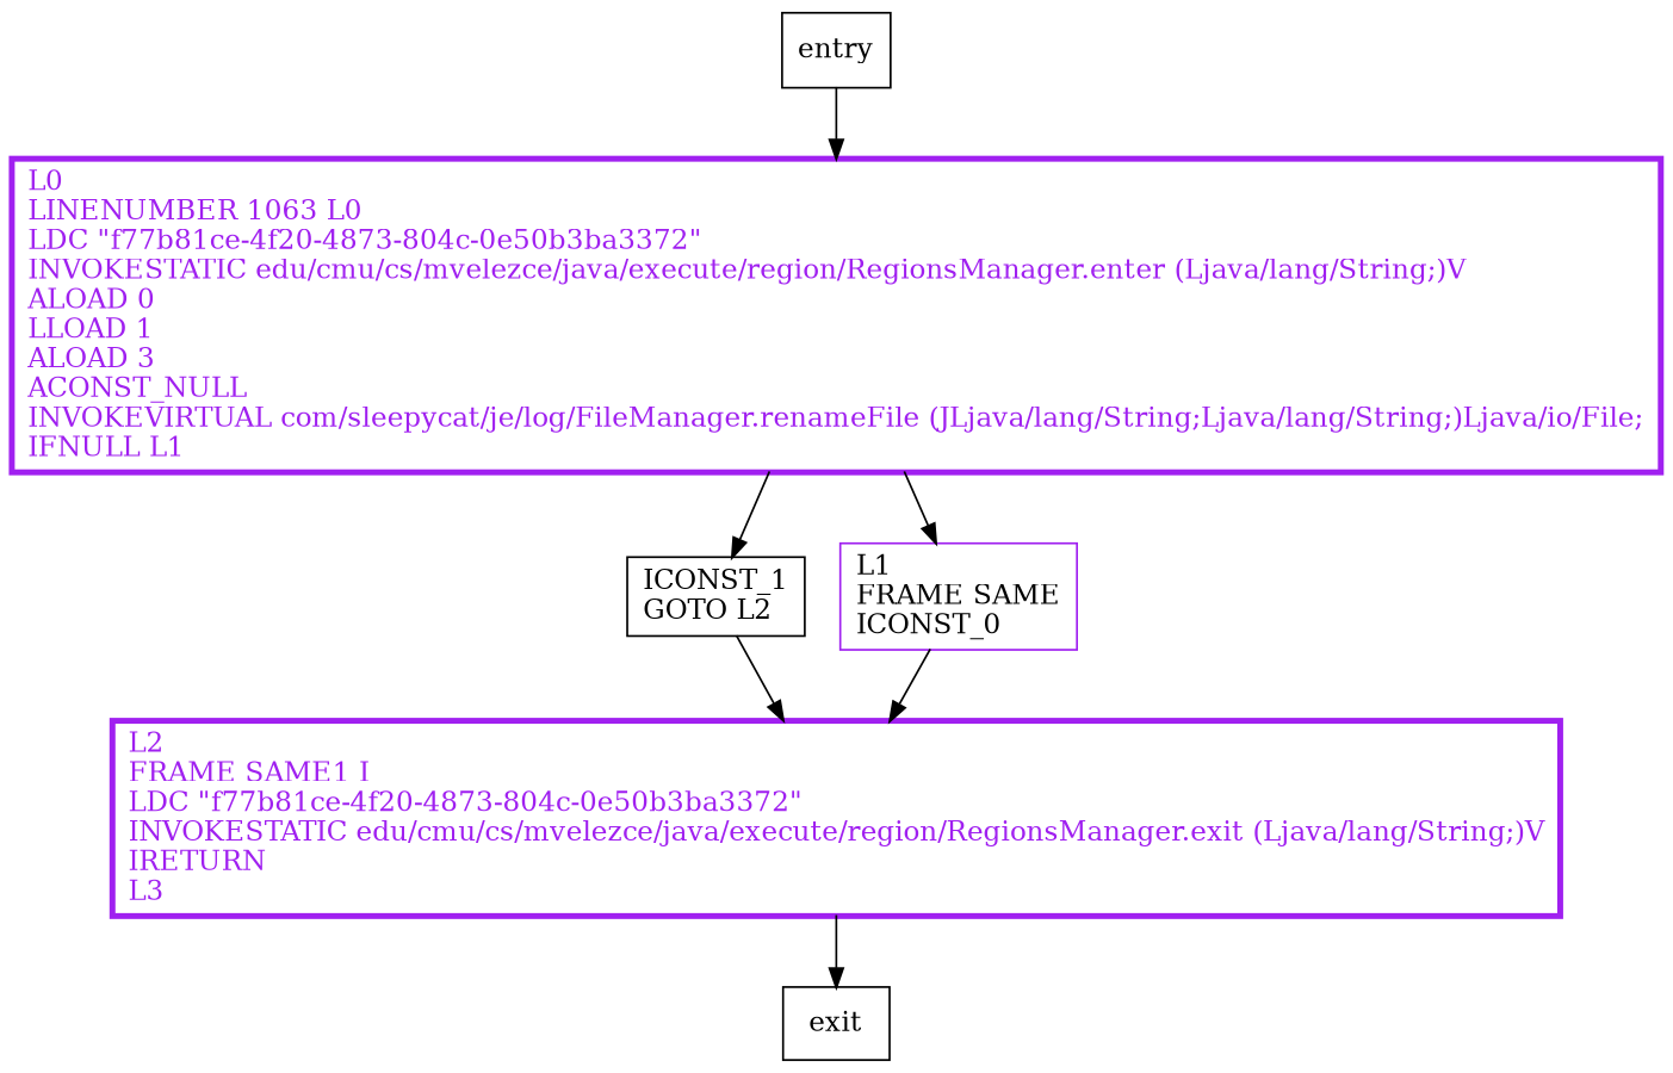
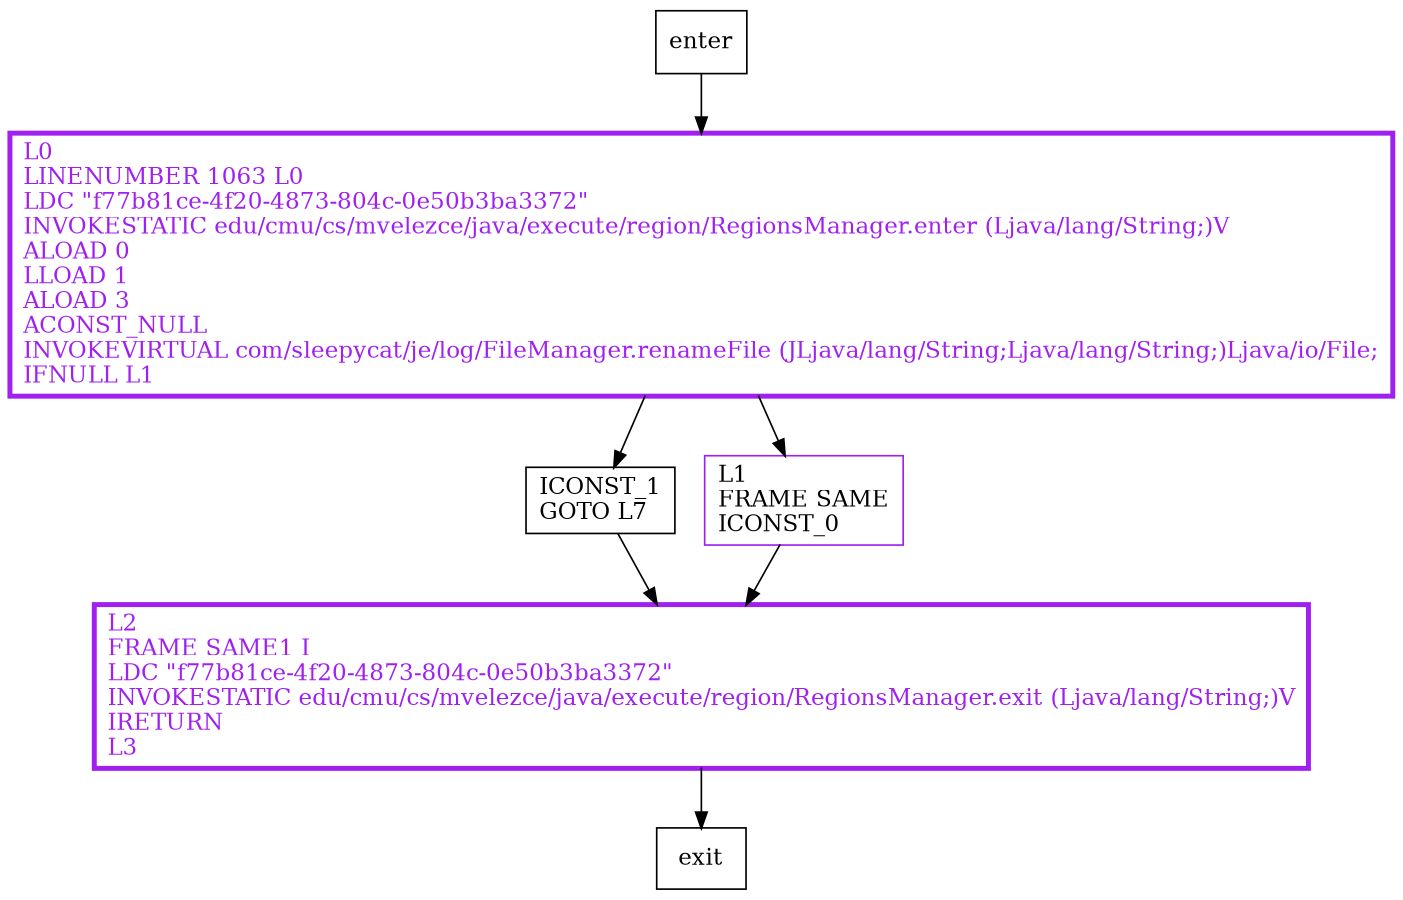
  digraph {
    node [shape=record]
-   n1 [label="ICONST_1\lGOTO L2\l"]
+   n1 [label="ICONST_1\lGOTO L7\l"]
    n2 [color=purple fontcolor=purple label="L2\lFRAME SAME1 I\lLDC \"f77b81ce-4f20-4873-804c-0e50b3ba3372\"\lINVOKESTATIC edu/cmu/cs/mvelezce/java/execute/region/RegionsManager.exit (Ljava/lang/String;)V\lIRETURN\lL3\l" penwidth=3]
    exit
    n4 [color=purple fontcolor=purple label="L0\lLINENUMBER 1063 L0\lLDC \"f77b81ce-4f20-4873-804c-0e50b3ba3372\"\lINVOKESTATIC edu/cmu/cs/mvelezce/java/execute/region/RegionsManager.enter (Ljava/lang/String;)V\lALOAD 0\lLLOAD 1\lALOAD 3\lACONST_NULL\lINVOKEVIRTUAL com/sleepycat/je/log/FileManager.renameFile (JLjava/lang/String;Ljava/lang/String;)Ljava/io/File;\lIFNULL L1\l" penwidth=3]
    n5 [color=purple label="L1\lFRAME SAME\lICONST_0\l"]
-   entry
+   entry [label=enter]
    n1 -> n2
    n2 -> exit
    n4 -> n1
    n4 -> n5
    n5 -> n2
    entry -> n4
  }
